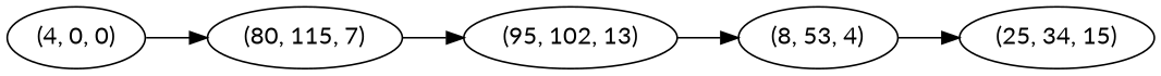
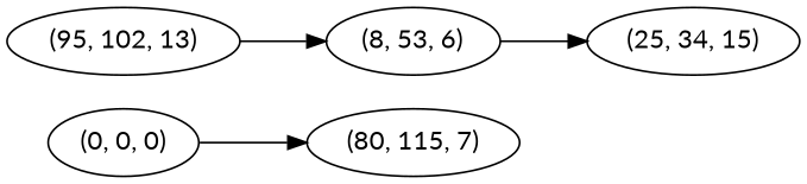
  digraph {
    fontname=Lato
    rankdir=LR
    node [fontname=Lato]
    edge [fontname=Lato]
-   "(0, 0, 0)" [label="(4, 0, 0)"]
+   "(0, 0, 0)"
    "(80, 115, 7)"
    n3 [label="(25, 34, 15)"]
-   "(8, 53, 6)" [label="(8, 53, 4)"]
+   "(8, 53, 6)"
    "(95, 102, 13)"
    "(0, 0, 0)" -> "(80, 115, 7)"
-   "(80, 115, 7)" -> "(95, 102, 13)"
    "(8, 53, 6)" -> n3
    "(95, 102, 13)" -> "(8, 53, 6)"
  }
